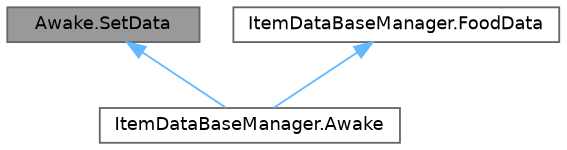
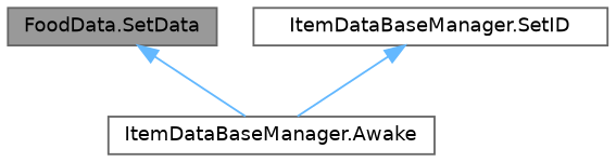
  digraph {
    rankdir=TB
    node [color=grey40 fillcolor=white fontname=Helvetica fontsize=10 shape=box style=filled]
    edge [color=steelblue1 dir=back fontname=Helvetica fontsize=10 labelfontname=Helvetica labelfontsize=10 style=solid]
-   n1 [color=gray40 fillcolor=grey60 fontcolor=black height=0.2 label="Awake.SetData" width=0.4]
+   n1 [color=gray40 fillcolor=grey60 fontcolor=black height=0.2 label="FoodData.SetData" width=0.4]
    n2 [height=0.2 label="ItemDataBaseManager.Awake" width=0.4]
-   n3 [height=0.2 label="ItemDataBaseManager.FoodData" width=0.4]
+   n3 [height=0.2 label="ItemDataBaseManager.SetID" width=0.4]
    n1 -> n2
    n3 -> n2
  }
